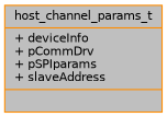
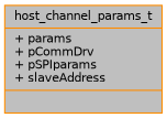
  digraph {
-   n1 [color=darkorange fillcolor=grey75 fontcolor=black fontname=Helvetica fontsize=10 height=0.2 label="{host_channel_params_t\n|+ deviceInfo\l+ pCommDrv\l+ pSPIparams\l+ slaveAddress\l|}" shape=record style=filled width=0.4]
+   n1 [color=darkorange fillcolor=grey75 fontcolor=black fontname=Helvetica fontsize=10 height=0.2 label="{host_channel_params_t\n|+ params\l+ pCommDrv\l+ pSPIparams\l+ slaveAddress\l|}" shape=record style=filled width=0.4]
  }
